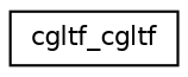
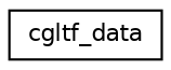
  digraph {
    rankdir=TB
-   n1 [color=black fillcolor=white fontname=Helvetica fontsize=10 height=0.2 label=cgltf_cgltf shape=record style=filled width=0.4]
+   n1 [color=black fillcolor=white fontname=Helvetica fontsize=10 height=0.2 label=cgltf_data shape=record style=filled width=0.4]
  }
